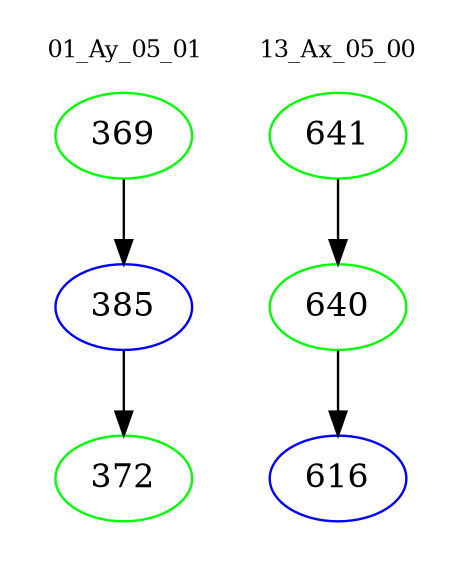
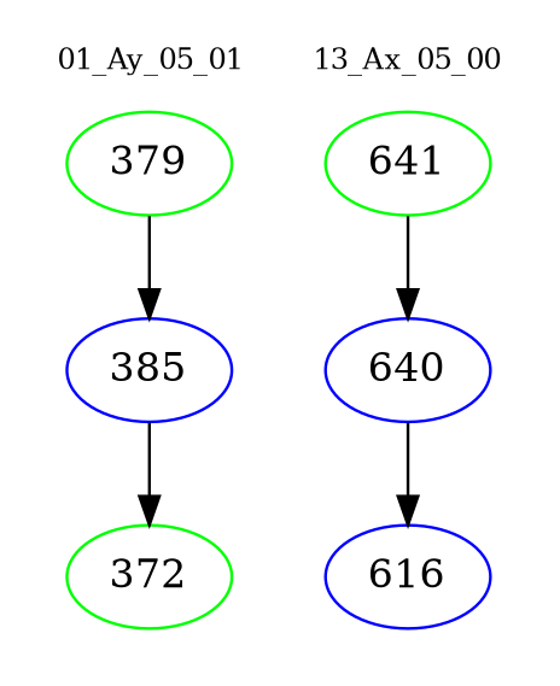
  digraph {
    node [color=green]
    edge [color=black]
-   n1 [label=369]
+   n1 [label=379]
    n2 [color=blue label=385]
    n3 [label=372]
    n4 [label=641]
-   n5 [label=640]
+   n5 [color=blue label=640]
    n6 [color=blue label=616]
    subgraph cluster_1 {
      color=white
      fontsize=10
      label="01_Ay_05_01"
      n1
      n2
      n3
    }
    subgraph cluster_2 {
      color=white
      fontsize=10
      label="13_Ax_05_00"
      n4
      n5
      n6
    }
    n1 -> n2
    n2 -> n3
    n4 -> n5
    n5 -> n6
  }
